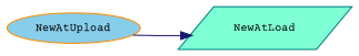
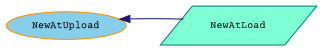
  digraph {
    rankdir=LR
    fontname="Courier Prime"
    node [fontname="Courier Prime" fontsize=10 style=filled]
    n1 [color=darkorange fillcolor=skyblue fontcolor=black height=0.2 label=NewAtUpload shape=ellipse width=0.4]
    n2 [color=teal fillcolor=aquamarine height=0.2 label=NewAtLoad shape=parallelogram width=0.4]
-   n1 -> n2 [color=midnightblue fontname="Courier Prime" fontsize=10 labelfontname=Helvetica labelfontsize=10 style=solid]
+   n2 -> n1 [color=midnightblue fontname="Courier Prime" fontsize=10 labelfontname=Helvetica labelfontsize=10 style=solid]
  }
